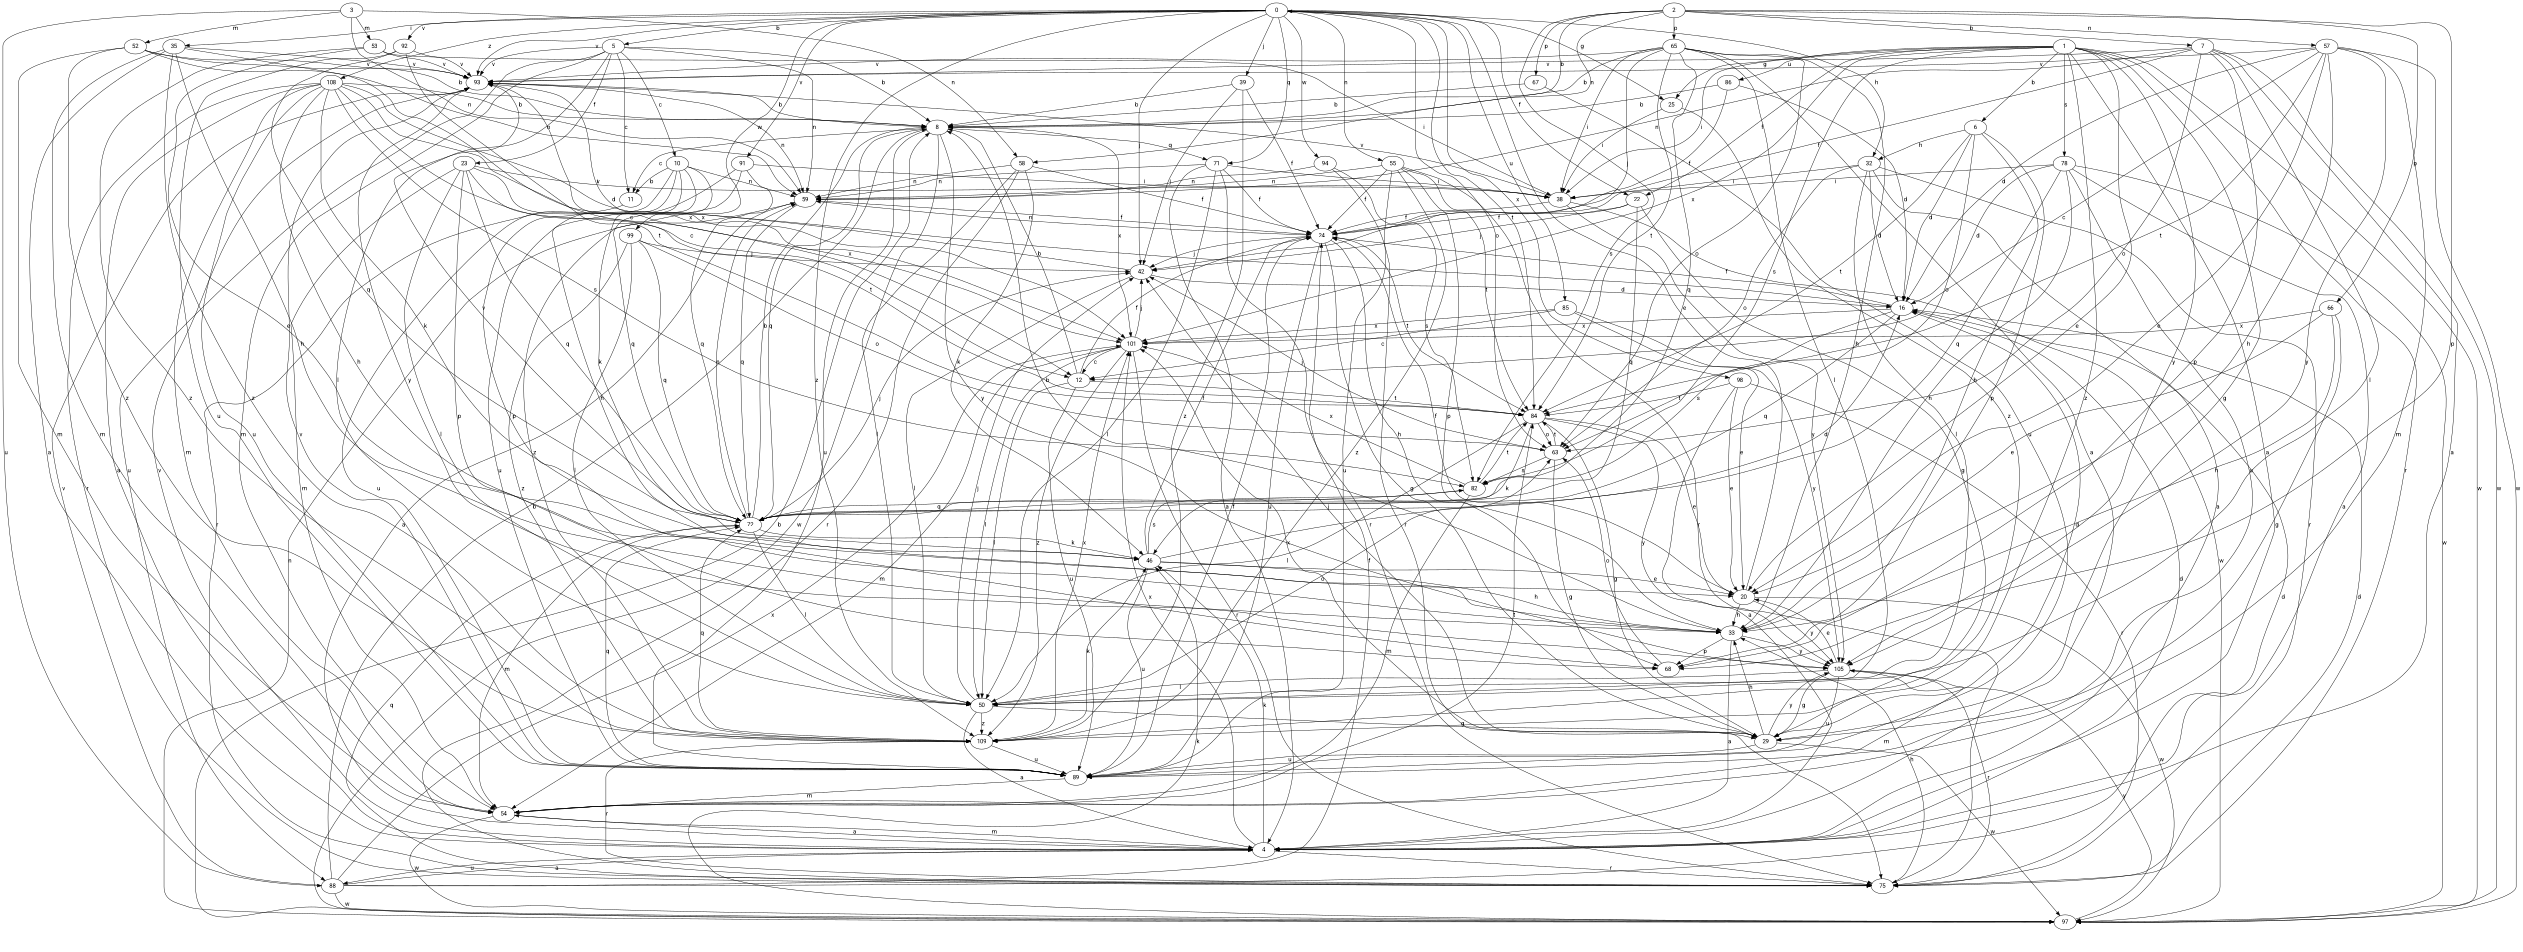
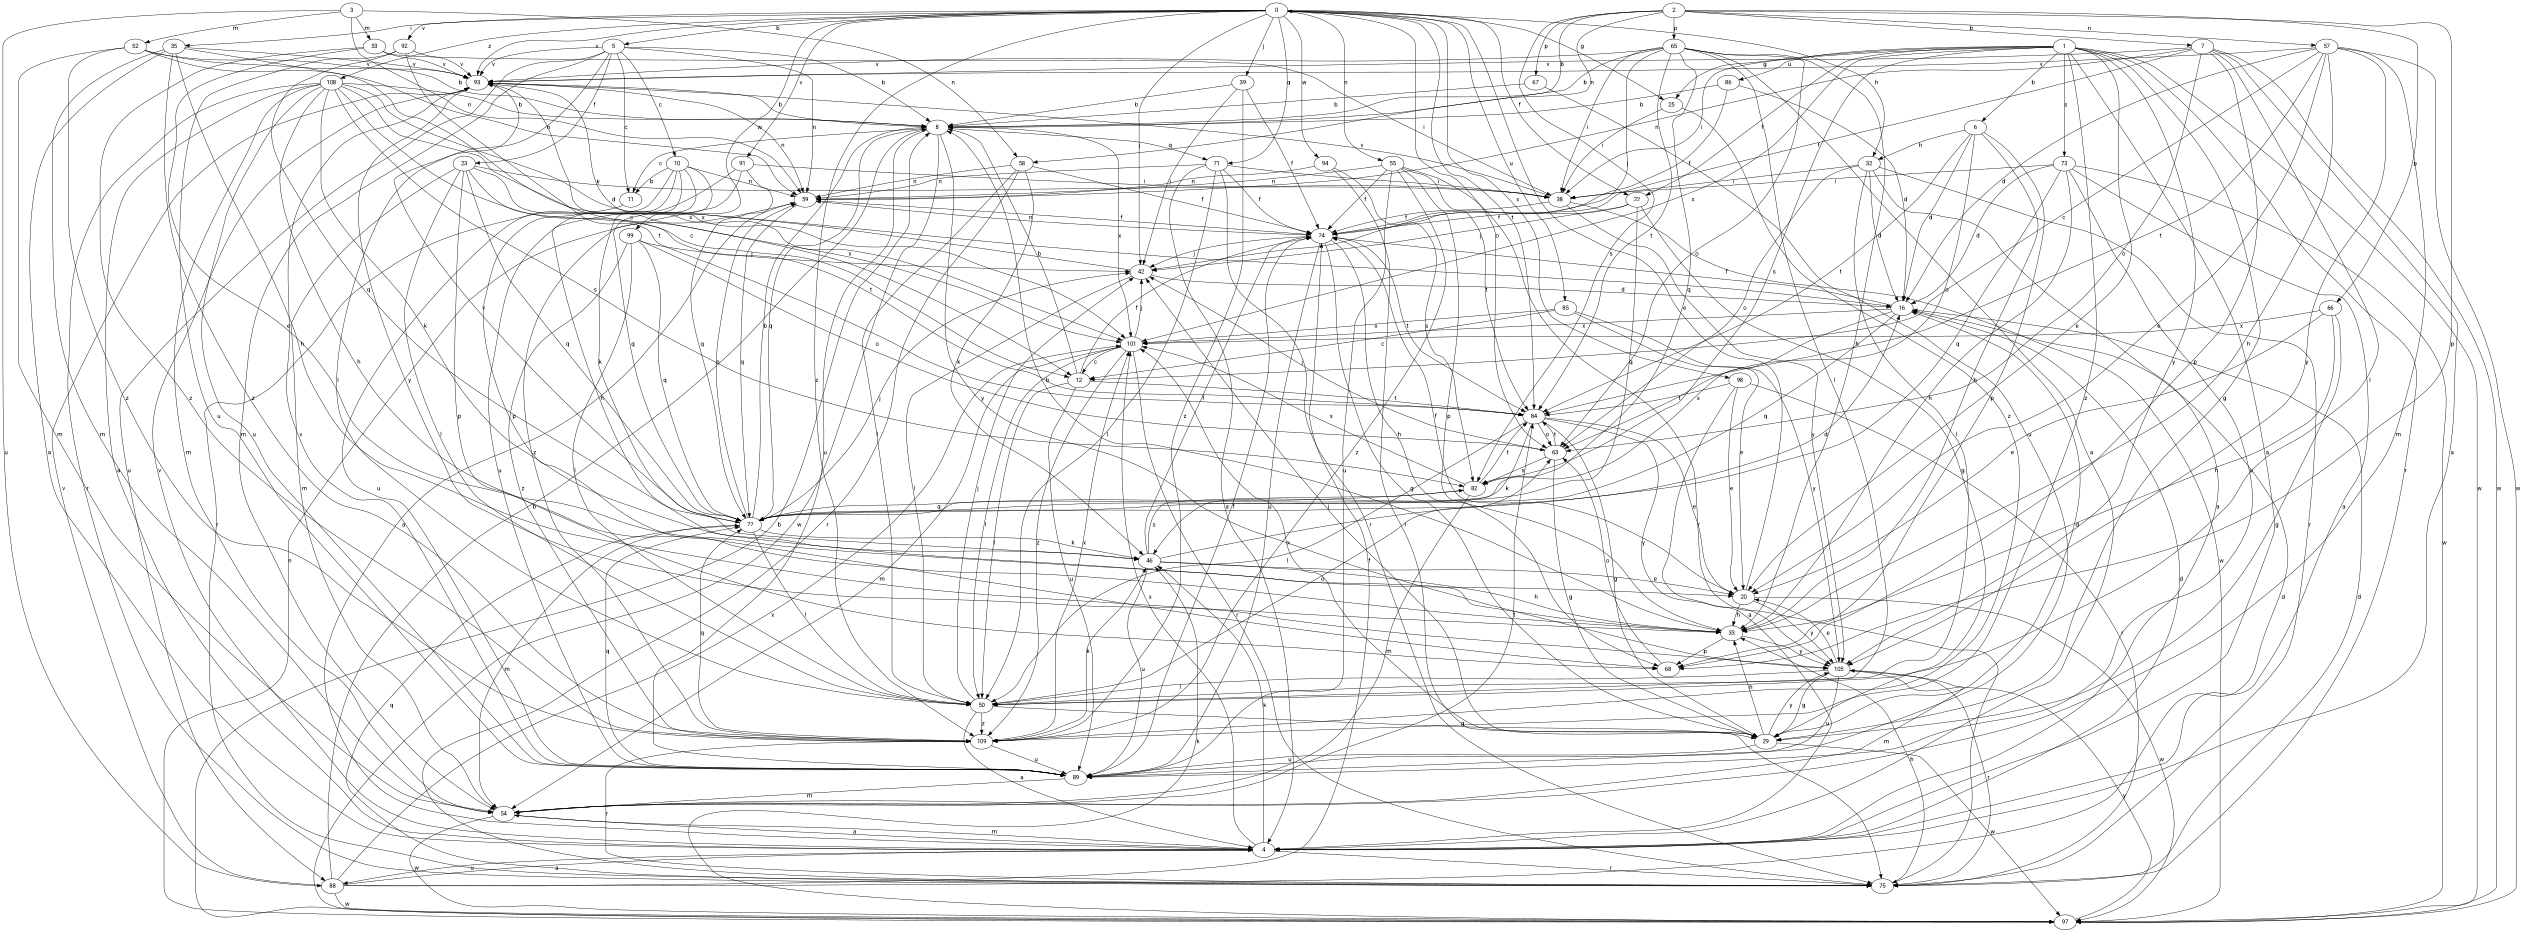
  strict digraph {
    fontname=Roboto
    node [fontname=Roboto]
    edge [fontname=Roboto]
    0
    5
    22
    25
    32
    35
    39
    42
    55
    63
    71
    84
    85
    91
    92
    93
    94
    n18 [label=99]
    98
    108
    109
    8
    59
    88
    54
    10
    11
    23
    50
    20
    97
    105
    33
    24
    29
    72
    38
    4
    75
    16
    12
    68
    89
    n44 [label=82]
    46
    101
    1
    6
-   78
+   78 [label=73]
    86
    2
    7
    57
    58
    65
    66
    67
    3
    52
    53
    0 -> 5 [label=b]
    0 -> 22 [label=f]
    0 -> 25 [label=g]
    0 -> 32 [label=h]
    0 -> 35 [label=i]
    0 -> 39 [label=j]
    0 -> 42 [label=j]
    0 -> 55 [label=n]
    0 -> 63 [label=o]
    0 -> 71 [label=q]
    0 -> 84 [label=t]
    0 -> 85 [label=u]
    0 -> 91 [label=v]
    0 -> 92 [label=v]
    0 -> 93 [label=v]
    0 -> 94 [label=w]
    0 -> n18 [label=w]
    0 -> 98 [label=x]
    0 -> 108 [label=z]
    0 -> 109 [label=z]
    5 -> 93 [label=v]
    5 -> 8 [label=b]
    5 -> 59 [label=n]
    5 -> 88 [label=u]
    5 -> 54 [label=m]
    5 -> 10 [label=c]
    5 -> 11 [label=c]
    5 -> 23 [label=f]
    5 -> 50 [label=l]
    22 -> 42 [label=j]
    22 -> 24 [label=f]
    22 -> 29 [label=g]
    22 -> 72 [label=q]
    25 -> 109 [label=z]
    25 -> 38 [label=i]
    32 -> 63 [label=o]
    32 -> 50 [label=l]
    32 -> 38 [label=i]
    32 -> 4 [label=a]
    32 -> 75 [label=r]
    32 -> 16 [label=d]
    35 -> 93 [label=v]
    35 -> 109 [label=z]
    35 -> 54 [label=m]
    35 -> 33 [label=h]
    35 -> 4 [label=a]
    35 -> 12 [label=c]
    39 -> 42 [label=j]
    39 -> 109 [label=z]
    39 -> 8 [label=b]
    39 -> 24 [label=f]
    42 -> 93 [label=v]
    42 -> 50 [label=l]
    42 -> 16 [label=d]
    55 -> 84 [label=t]
    55 -> 109 [label=z]
    55 -> 59 [label=n]
    55 -> 24 [label=f]
    55 -> 75 [label=r]
    55 -> 68 [label=p]
    55 -> 89 [label=u]
    63 -> 42 [label=j]
    63 -> 84 [label=t]
    63 -> 29 [label=g]
    63 -> n44 [label=s]
    71 -> 59 [label=n]
    71 -> 50 [label=l]
    71 -> 24 [label=f]
    71 -> 38 [label=i]
    71 -> 4 [label=a]
    71 -> 75 [label=r]
    84 -> 63 [label=o]
    84 -> 50 [label=l]
    84 -> 20 [label=e]
    84 -> 105 [label=y]
    84 -> 29 [label=g]
    84 -> 46 [label=k]
    85 -> 20 [label=e]
    85 -> 105 [label=y]
    85 -> 12 [label=c]
    85 -> 101 [label=x]
    91 -> 109 [label=z]
    91 -> 72 [label=q]
    91 -> 38 [label=i]
    91 -> 89 [label=u]
    92 -> 84 [label=t]
    92 -> 93 [label=v]
    92 -> 72 [label=q]
    92 -> 89 [label=u]
    93 -> 8 [label=b]
    93 -> 59 [label=n]
    93 -> 105 [label=y]
    93 -> 101 [label=x]
    94 -> 59 [label=n]
    94 -> 75 [label=r]
    94 -> n44 [label=s]
    n18 -> 42 [label=j]
    n18 -> 63 [label=o]
    n18 -> 109 [label=z]
    n18 -> 50 [label=l]
    n18 -> 72 [label=q]
    98 -> 84 [label=t]
    98 -> 20 [label=e]
    98 -> 4 [label=a]
    98 -> 75 [label=r]
    108 -> 8 [label=b]
    108 -> 54 [label=m]
    108 -> 33 [label=h]
    108 -> 4 [label=a]
    108 -> 75 [label=r]
    108 -> 16 [label=d]
    108 -> 12 [label=c]
    108 -> 89 [label=u]
    108 -> n44 [label=s]
    108 -> 46 [label=k]
    108 -> 101 [label=x]
    109 -> 72 [label=q]
    109 -> 75 [label=r]
    109 -> 89 [label=u]
    109 -> 46 [label=k]
    109 -> 101 [label=x]
    8 -> 71 [label=q]
    8 -> 11 [label=c]
    8 -> 97 [label=w]
    8 -> 105 [label=y]
    8 -> 72 [label=q]
    8 -> 89 [label=u]
    8 -> 101 [label=x]
    59 -> 24 [label=f]
    59 -> 72 [label=q]
    59 -> 4 [label=a]
    88 -> 93 [label=v]
    88 -> 8 [label=b]
    88 -> 97 [label=w]
    88 -> 24 [label=f]
    88 -> 4 [label=a]
    88 -> 16 [label=d]
    88 -> 101 [label=x]
    54 -> 84 [label=t]
    54 -> 97 [label=w]
    54 -> 4 [label=a]
    10 -> 59 [label=n]
    10 -> 11 [label=b]
    10 -> 33 [label=h]
    10 -> 72 [label=q]
    10 -> 75 [label=r]
    10 -> 68 [label=p]
    10 -> 46 [label=k]
    11 -> 89 [label=u]
    23 -> 84 [label=t]
    23 -> 54 [label=m]
    23 -> 50 [label=l]
    23 -> 72 [label=q]
    23 -> 38 [label=i]
    23 -> 68 [label=p]
    23 -> 101 [label=x]
    50 -> 42 [label=j]
    50 -> 63 [label=o]
    50 -> 109 [label=z]
    50 -> 29 [label=g]
    50 -> 4 [label=a]
    20 -> 0 [label=e]
    20 -> 97 [label=w]
    20 -> 105 [label=y]
    20 -> 33 [label=h]
    20 -> 24 [label=f]
    97 -> 8 [label=b]
    97 -> 59 [label=n]
    97 -> 105 [label=y]
    97 -> 46 [label=k]
    105 -> 54 [label=m]
    105 -> 50 [label=l]
    105 -> 20 [label=e]
    105 -> 29 [label=g]
    105 -> 75 [label=r]
    105 -> 89 [label=u]
    33 -> 8 [label=b]
    33 -> 105 [label=y]
-   33 -> 4 [label=a]
    33 -> 68 [label=p]
    24 -> 42 [label=j]
    24 -> 84 [label=t]
    24 -> 59 [label=n]
    24 -> 33 [label=h]
    24 -> 29 [label=g]
    24 -> 89 [label=u]
    29 -> 42 [label=j]
    29 -> 97 [label=w]
    29 -> 105 [label=y]
    29 -> 33 [label=h]
    29 -> 16 [label=d]
    29 -> 89 [label=u]
    29 -> 101 [label=x]
    72 -> 42 [label=j]
    72 -> 93 [label=v]
    72 -> 8 [label=b]
    72 -> 59 [label=n]
    72 -> 54 [label=m]
    72 -> 50 [label=l]
    72 -> 46 [label=k]
    38 -> 93 [label=v]
    38 -> 97 [label=w]
    38 -> 105 [label=y]
    38 -> 24 [label=f]
    4 -> 93 [label=v]
    4 -> 88 [label=u]
    4 -> 54 [label=m]
    4 -> 75 [label=r]
    4 -> 16 [label=d]
    4 -> 46 [label=k]
    4 -> 101 [label=x]
    75 -> 33 [label=h]
    75 -> 72 [label=q]
    75 -> 16 [label=d]
    16 -> 24 [label=f]
    16 -> 72 [label=q]
    16 -> n44 [label=s]
    16 -> 101 [label=x]
    12 -> 84 [label=t]
    12 -> 8 [label=b]
    12 -> 50 [label=l]
    12 -> 24 [label=f]
    12 -> 89 [label=u]
    68 -> 63 [label=o]
    89 -> 93 [label=v]
    89 -> 54 [label=m]
    89 -> 24 [label=f]
    89 -> 72 [label=q]
    n44 -> 84 [label=t]
    n44 -> 54 [label=m]
    n44 -> 72 [label=q]
    n44 -> 101 [label=x]
    46 -> 20 [label=e]
    46 -> 33 [label=h]
    46 -> 24 [label=f]
    46 -> 16 [label=d]
    46 -> 89 [label=u]
    46 -> n44 [label=s]
    101 -> 42 [label=j]
    101 -> 109 [label=z]
    101 -> 54 [label=m]
    101 -> 50 [label=l]
    101 -> 75 [label=r]
    101 -> 12 [label=c]
    1 -> 22 [label=f]
    1 -> 25 [label=g]
    1 -> 109 [label=z]
    1 -> 20 [label=e]
    1 -> 97 [label=w]
    1 -> 105 [label=y]
    1 -> 29 [label=g]
    1 -> 38 [label=i]
    1 -> 4 [label=a]
    1 -> 75 [label=r]
    1 -> n44 [label=s]
    1 -> 101 [label=x]
    1 -> 6 [label=b]
    1 -> 78 [label=s]
    1 -> 86 [label=u]
    6 -> 32 [label=h]
    6 -> 63 [label=o]
    6 -> 84 [label=t]
    6 -> 33 [label=h]
    6 -> 16 [label=d]
    6 -> 68 [label=p]
    78 -> 97 [label=w]
    78 -> 33 [label=h]
    78 -> 72 [label=q]
    78 -> 38 [label=i]
    78 -> 4 [label=a]
    78 -> 16 [label=d]
    78 -> 89 [label=u]
    86 -> 8 [label=b]
    86 -> 24 [label=f]
    86 -> 16 [label=d]
    2 -> 8 [label=b]
    2 -> 68 [label=p]
    2 -> n44 [label=s]
    2 -> 7 [label=b]
    2 -> 57 [label=n]
    2 -> 58 [label=n]
    2 -> 65 [label=p]
    2 -> 66 [label=p]
    2 -> 67 [label=p]
    7 -> 63 [label=o]
    7 -> 93 [label=v]
    7 -> 59 [label=n]
    7 -> 50 [label=l]
    7 -> 97 [label=w]
    7 -> 24 [label=f]
    7 -> 4 [label=a]
    7 -> 68 [label=p]
    57 -> 84 [label=t]
    57 -> 93 [label=v]
    57 -> 54 [label=m]
    57 -> 20 [label=e]
    57 -> 97 [label=w]
    57 -> 105 [label=y]
    57 -> 33 [label=h]
    57 -> 16 [label=d]
    57 -> 12 [label=c]
    58 -> 59 [label=n]
    58 -> 50 [label=l]
    58 -> 24 [label=f]
    58 -> 75 [label=r]
    58 -> 46 [label=k]
    65 -> 42 [label=j]
    65 -> 63 [label=o]
    65 -> 84 [label=t]
    65 -> 93 [label=v]
    65 -> 8 [label=b]
    65 -> 50 [label=l]
    65 -> 33 [label=h]
    65 -> 72 [label=q]
    65 -> 38 [label=i]
    65 -> 4 [label=a]
    66 -> 20 [label=e]
    66 -> 33 [label=h]
    66 -> 29 [label=g]
    66 -> 101 [label=x]
    67 -> 8 [label=b]
    67 -> 89 [label=u]
    3 -> 59 [label=n]
    3 -> 88 [label=u]
    3 -> 58 [label=n]
    3 -> 52 [label=m]
    3 -> 53 [label=m]
    52 -> 93 [label=v]
    52 -> 109 [label=z]
    52 -> 8 [label=b]
    52 -> 59 [label=n]
    52 -> 54 [label=m]
    53 -> 93 [label=v]
    53 -> 109 [label=z]
    53 -> 20 [label=e]
    53 -> 38 [label=i]
  }
